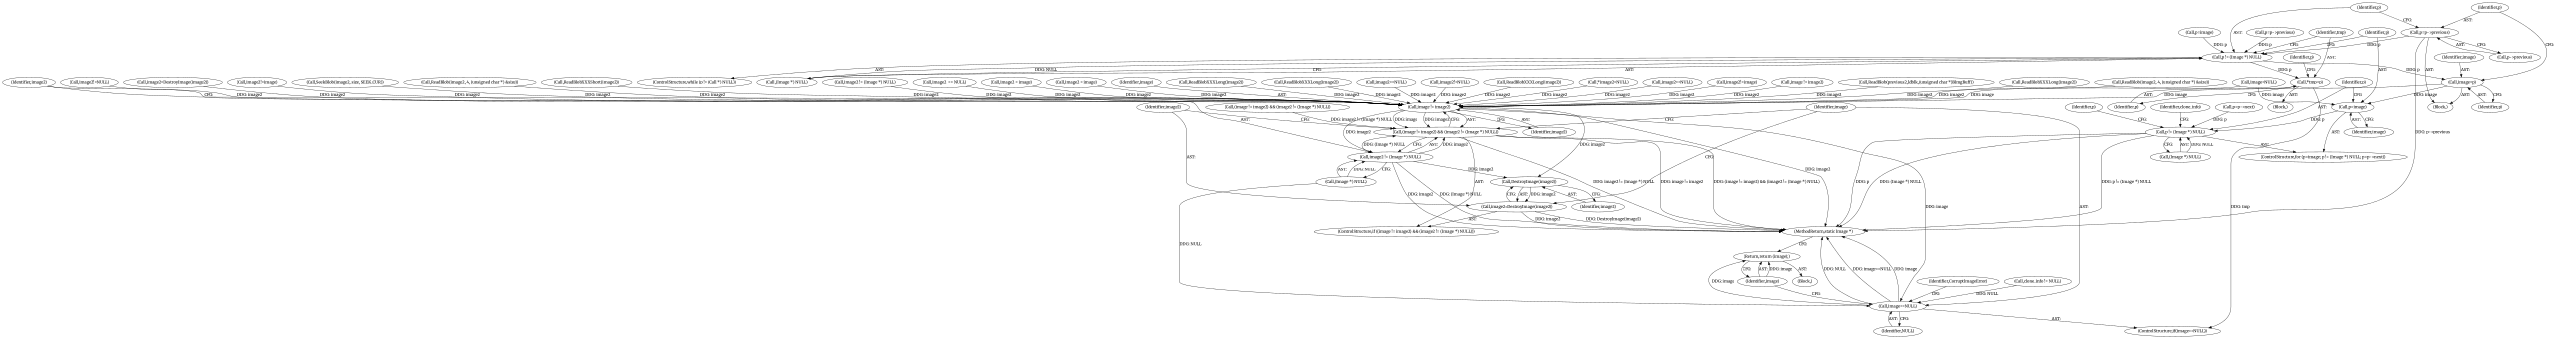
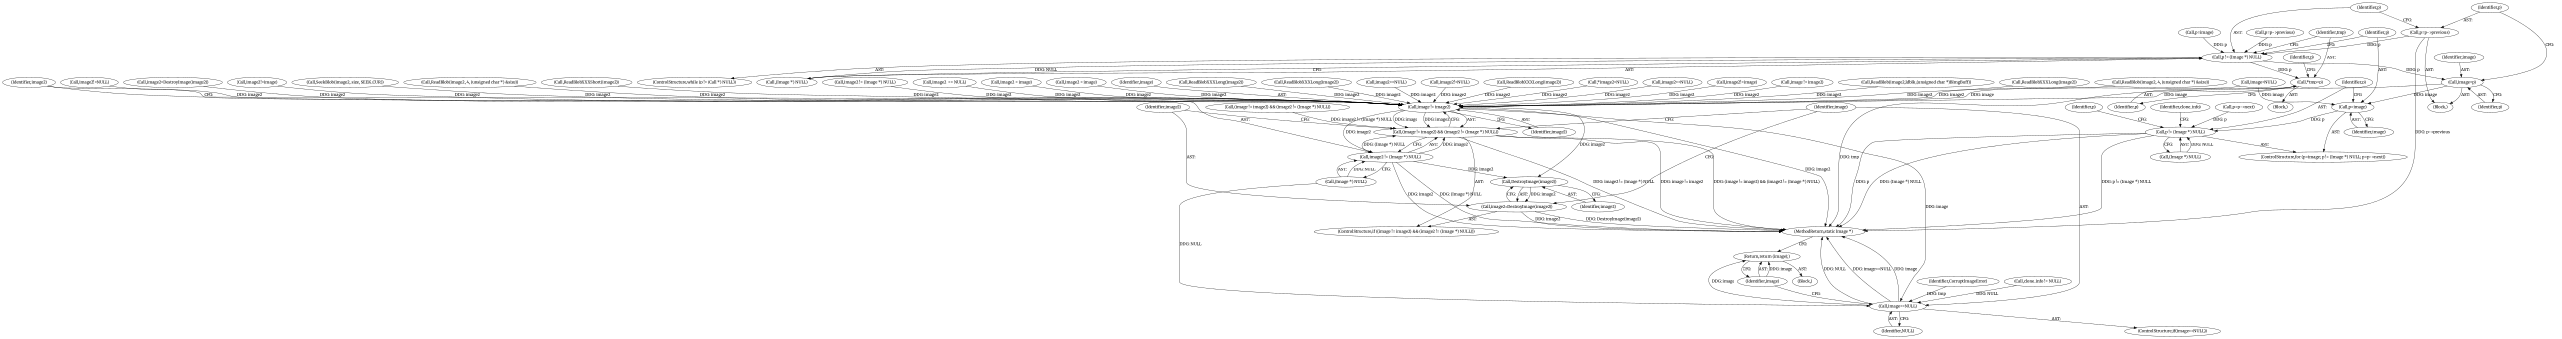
  digraph {
    fontname=Merriweather
    node [fontname=Merriweather]
    edge [fontname=Merriweather]
    n1 [label="(Call,p=p->previous)"]
    n2 [label="(Call,p != (Image *) NULL)"]
    n3 [label="(MethodReturn,static Image *)"]
    n4 [label="(Block,)"]
-   n5 [label="(Call,p->previous)"]
    n6 [label="(Call,*tmp=p)"]
    n7 [label="(Call,image=p)"]
    n8 [label="(Call,(Image *) NULL)"]
    n9 [label="(ControlStructure,while (p != (Call *) NULL))"]
    n10 [label="(Return,return (image);)"]
    n11 [label="(Block,)"]
    n12 [label="(Identifier,p)"]
    n13 [label="(Call,p=image)"]
    n14 [label="(Call,image != image2)"]
    n15 [label="(Identifier,p)"]
    n16 [label="(Call,p != (Image *) NULL)"]
    n17 [label="(ControlStructure,for (p=image; p != (Image *) NULL; p=p->next))"]
    n18 [label="(Identifier,image)"]
    n19 [label="(Call,(image != image2) && (image2 != (Image *) NULL))"]
    n20 [label="(Call,image2 != (Image *) NULL)"]
    n21 [label="(Call,DestroyImage(image2))"]
    n22 [label="(Call,image==NULL)"]
    n23 [label="(Identifier,image2)"]
    n24 [label="(Call,(Image *) NULL)"]
    n25 [label="(ControlStructure,if ((image != image2) && (image2 != (Image *) NULL)))"]
    n26 [label="(Call,(Image *) NULL)"]
    n27 [label="(Call,image2=DestroyImage(image2))"]
    n28 [label="(Identifier,image2)"]
    n29 [label="(ControlStructure,if(image==NULL))"]
    n30 [label="(Identifier,NULL)"]
    n31 [label="(Identifier,image)"]
    n32 [label="(Block,)"]
    n33 [label="(Call,ReadBlobXXXShort(image2))"]
    n34 [label="(Call,image2 != (Image *) NULL)"]
    n35 [label="(Call,image2  == NULL)"]
    n36 [label="(Identifier,p)"]
    n37 [label="(Identifier,tmp)"]
    n38 [label="(Identifier,p)"]
    n39 [label="(Call,image2 = image)"]
    n40 [label="(Call,image2 = image)"]
    n41 [label="(Identifier,image)"]
    n42 [label="(Call,ReadBlobXXXLong(image2))"]
    n43 [label="(Call,image=NULL)"]
    n44 [label="(Call,ReadBlobXXXLong(image2))"]
    n45 [label="(Identifier,p)"]
    n46 [label="(Call,image2==NULL)"]
    n47 [label="(Call,image2!=NULL)"]
    n48 [label="(Call,ReadBlobXXXLong(image2))"]
    n49 [label="(Identifier,p)"]
    n50 [label="(Call,*image2=NULL)"]
    n51 [label="(Identifier,CorruptImageError)"]
    n52 [label="(Call,image2==NULL)"]
    n53 [label="(Identifier,image)"]
    n54 [label="(Identifier,p)"]
    n55 [label="(Identifier,image)"]
    n56 [label="(Identifier,clone_info)"]
    n57 [label="(Call,image2!=image)"]
    n58 [label="(Call,p=p->previous)"]
    n59 [label="(Call,image != image2)"]
    n60 [label="(Call,p=p->next)"]
-   n61 [label="(Call,ReadBlob(previous2,ldblk,(unsigned char *)BImgBuff))"]
+   n61 [label="(Call,ReadBlob(image2,ldblk,(unsigned char *)BImgBuff))"]
    n62 [label="(Call,ReadBlobXXXLong(image2))"]
    n63 [label="(Identifier,p)"]
    n64 [label="(Call,ReadBlob(image2, 4, (unsigned char *) &size))"]
    n65 [label="(Call,image2!=NULL)"]
    n66 [label="(Call,image2=DestroyImage(image2))"]
    n67 [label="(Call,image2!=image)"]
    n68 [label="(Call,SeekBlob(image2, size, SEEK_CUR))"]
    n69 [label="(Call,(image != image2) && (image2 != (Image *) NULL))"]
    n70 [label="(Call,clone_info != NULL)"]
    n71 [label="(Identifier,image2)"]
    n72 [label="(Identifier,image2)"]
    n73 [label="(Call,p=image)"]
    n74 [label="(Call,ReadBlob(image2, 4, (unsigned char *) &size))"]
    n1 -> n2 [label="DDG: p"]
    n1 -> n3 [label="DDG: p->previous"]
    n1 -> n4 [label="AST: "]
-   n1 -> n5 [label="CFG: "]
    n2 -> n6 [label="DDG: p"]
    n2 -> n7 [label="DDG: p"]
    n2 -> n8 [label="CFG: "]
    n2 -> n9 [label="AST: "]
    n3 -> n10 [label="CFG: "]
-   n5 -> n1 [label="AST: "]
-   n6 -> n29 [label="DDG: tmp"]
+   n6 -> n3 [label="DDG: tmp"]
    n6 -> n11 [label="AST: "]
    n6 -> n12 [label="CFG: "]
    n7 -> n4 [label="AST: "]
    n7 -> n13 [label="DDG: image"]
    n7 -> n14 [label="DDG: image"]
    n7 -> n15 [label="CFG: "]
    n8 -> n2 [label="AST: "]
    n8 -> n2 [label="DDG: NULL"]
    n10 -> n31 [label="CFG: "]
    n10 -> n32 [label="AST: "]
    n12 -> n6 [label="AST: "]
    n13 -> n16 [label="DDG: p"]
    n13 -> n17 [label="AST: "]
    n13 -> n18 [label="CFG: "]
    n14 -> n3 [label="DDG: image2"]
    n14 -> n19 [label="AST: "]
    n14 -> n19 [label="DDG: image"]
    n14 -> n19 [label="DDG: image2"]
    n14 -> n20 [label="DDG: image2"]
    n14 -> n21 [label="DDG: image2"]
    n14 -> n22 [label="DDG: image"]
    n14 -> n23 [label="CFG: "]
    n15 -> n7 [label="AST: "]
    n16 -> n3 [label="DDG: p != (Image *) NULL"]
    n16 -> n3 [label="DDG: p"]
    n16 -> n3 [label="DDG: (Image *) NULL"]
    n16 -> n17 [label="AST: "]
    n16 -> n24 [label="CFG: "]
    n18 -> n13 [label="AST: "]
    n19 -> n3 [label="DDG: image != image2"]
    n19 -> n3 [label="DDG: (image != image2) && (image2 != (Image *) NULL)"]
    n19 -> n3 [label="DDG: image2 != (Image *) NULL"]
    n19 -> n14 [label="CFG: "]
    n19 -> n20 [label="CFG: "]
    n19 -> n25 [label="AST: "]
    n20 -> n3 [label="DDG: (Image *) NULL"]
    n20 -> n3 [label="DDG: image2"]
    n20 -> n19 [label="AST: "]
    n20 -> n19 [label="DDG: image2"]
    n20 -> n19 [label="DDG: (Image *) NULL"]
    n20 -> n21 [label="DDG: image2"]
    n20 -> n26 [label="CFG: "]
    n21 -> n27 [label="AST: "]
    n21 -> n27 [label="DDG: image2"]
    n21 -> n28 [label="CFG: "]
    n22 -> n3 [label="DDG: NULL"]
    n22 -> n3 [label="DDG: image==NULL"]
    n22 -> n3 [label="DDG: image"]
    n22 -> n10 [label="DDG: image"]
    n22 -> n29 [label="AST: "]
    n22 -> n30 [label="CFG: "]
    n23 -> n14 [label="AST: "]
    n24 -> n16 [label="AST: "]
    n24 -> n16 [label="DDG: NULL"]
    n26 -> n20 [label="AST: "]
    n26 -> n20 [label="DDG: NULL"]
    n26 -> n22 [label="DDG: NULL"]
    n27 -> n3 [label="DDG: DestroyImage(image2)"]
    n27 -> n3 [label="DDG: image2"]
    n27 -> n21 [label="CFG: "]
    n27 -> n25 [label="AST: "]
    n28 -> n21 [label="AST: "]
    n30 -> n22 [label="AST: "]
    n31 -> n10 [label="AST: "]
    n31 -> n10 [label="DDG: image"]
    n31 -> n22 [label="CFG: "]
    n33 -> n14 [label="DDG: image2"]
    n34 -> n14 [label="DDG: image2"]
    n35 -> n14 [label="DDG: image2"]
    n36 -> n13 [label="CFG: "]
    n36 -> n16 [label="AST: "]
    n37 -> n2 [label="CFG: "]
    n37 -> n6 [label="AST: "]
    n38 -> n1 [label="AST: "]
    n38 -> n7 [label="CFG: "]
    n39 -> n14 [label="DDG: image2"]
    n40 -> n14 [label="DDG: image2"]
    n41 -> n14 [label="AST: "]
    n42 -> n14 [label="DDG: image2"]
    n43 -> n13 [label="DDG: image"]
    n43 -> n14 [label="DDG: image"]
    n44 -> n14 [label="DDG: image2"]
    n45 -> n1 [label="CFG: "]
    n45 -> n2 [label="AST: "]
    n46 -> n14 [label="DDG: image2"]
    n47 -> n14 [label="DDG: image2"]
    n48 -> n14 [label="DDG: image2"]
    n49 -> n6 [label="CFG: "]
    n50 -> n14 [label="DDG: image2"]
-   n51 -> n22 [label="CFG: "]
+   n51 -> n22 [label="DDG: tmp"]
    n52 -> n14 [label="DDG: image2"]
    n53 -> n7 [label="AST: "]
    n54 -> n2 [label="CFG: "]
    n54 -> n13 [label="AST: "]
    n55 -> n19 [label="CFG: "]
    n55 -> n22 [label="AST: "]
    n55 -> n27 [label="CFG: "]
    n56 -> n16 [label="CFG: "]
    n57 -> n14 [label="DDG: image2"]
    n58 -> n2 [label="DDG: p"]
    n59 -> n14 [label="DDG: image2"]
    n60 -> n16 [label="DDG: p"]
    n61 -> n14 [label="DDG: image2"]
    n62 -> n14 [label="DDG: image2"]
    n63 -> n16 [label="CFG: "]
    n64 -> n14 [label="DDG: image2"]
    n65 -> n14 [label="DDG: image2"]
    n66 -> n14 [label="DDG: image2"]
    n67 -> n14 [label="DDG: image2"]
    n68 -> n14 [label="DDG: image2"]
    n69 -> n19 [label="DDG: image2 != (Image *) NULL"]
    n70 -> n22 [label="DDG: NULL"]
    n71 -> n14 [label="CFG: "]
    n71 -> n20 [label="AST: "]
    n72 -> n19 [label="CFG: "]
    n72 -> n27 [label="AST: "]
    n73 -> n2 [label="DDG: p"]
    n74 -> n14 [label="DDG: image2"]
  }
